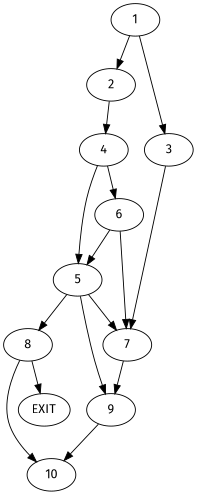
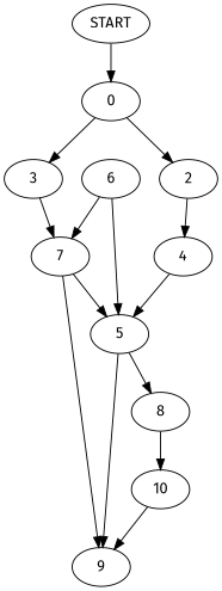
  digraph {
    fontname="Fira Sans"
    node [fontname="Fira Sans"]
    edge [fontname="Fira Sans"]
-   1
+   n1 [label=START]
+   1 [label=0]
    2
    3
    4
    7
    5
    6
    8
    9
-   n11 [label=EXIT]
    10
+   n1 -> 1
    1 -> 2
    1 -> 3
    2 -> 4
    3 -> 7
    4 -> 5
-   4 -> 6
-   5 -> 7
+   7 -> 5
    7 -> 9
    5 -> 8
    5 -> 9
    6 -> 7
    6 -> 5
-   8 -> n11
    8 -> 10
-   9 -> 10
+   10 -> 9
  }
